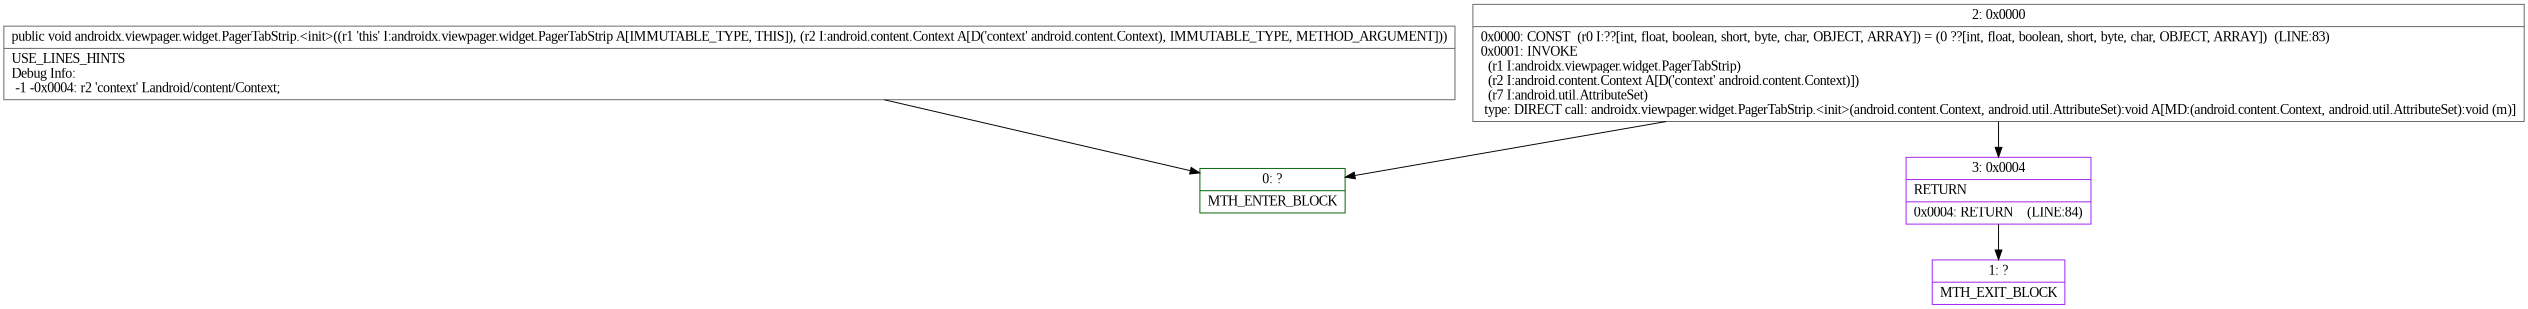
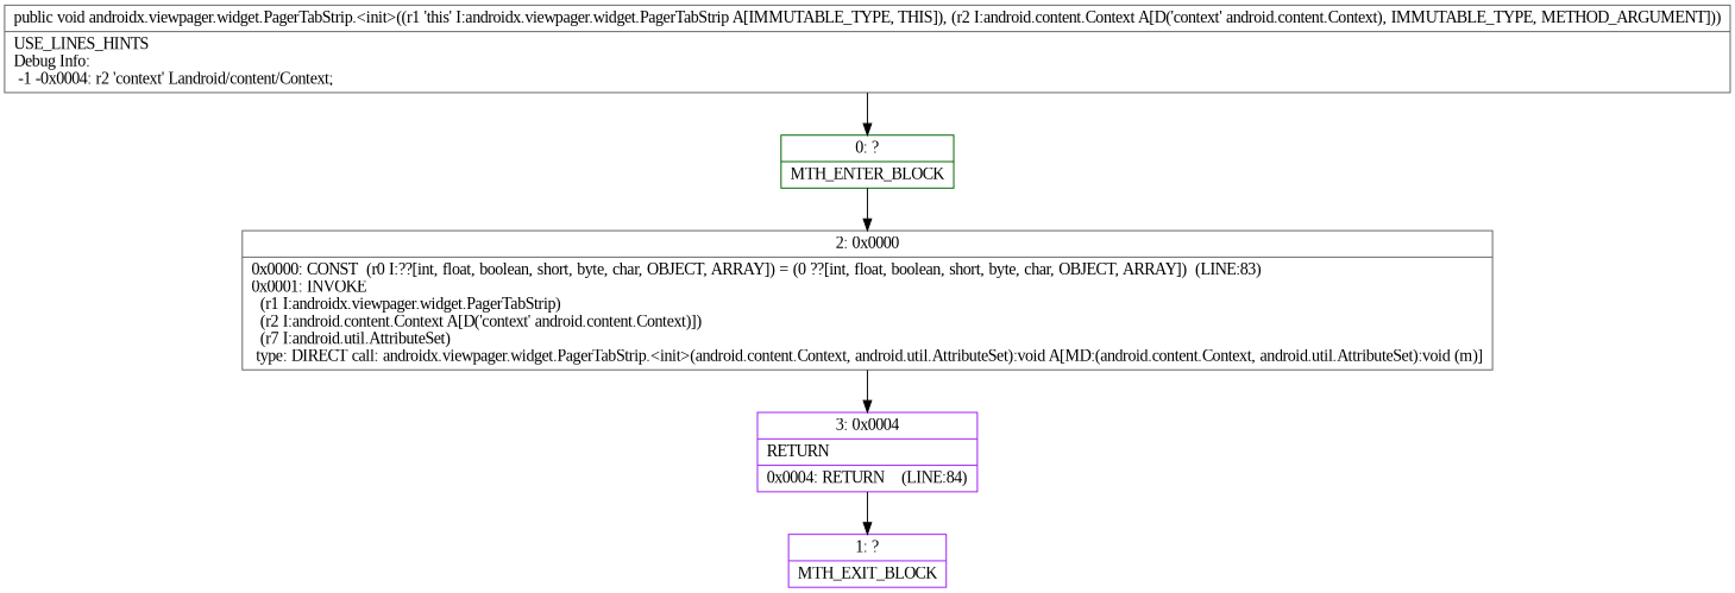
  digraph {
    fontname="Liberation Serif"
    node [color=gray40 fontname="Liberation Serif" shape=record]
    edge [fontname="Liberation Serif"]
    n1 [color=darkgreen label="{0\:\ ?|MTH_ENTER_BLOCK\l}"]
    n2 [label="{2\:\ 0x0000|0x0000: CONST  (r0 I:??[int, float, boolean, short, byte, char, OBJECT, ARRAY]) = (0 ??[int, float, boolean, short, byte, char, OBJECT, ARRAY])  (LINE:83)\l0x0001: INVOKE  \l  (r1 I:androidx.viewpager.widget.PagerTabStrip)\l  (r2 I:android.content.Context A[D('context' android.content.Context)])\l  (r7 I:android.util.AttributeSet)\l type: DIRECT call: androidx.viewpager.widget.PagerTabStrip.\<init\>(android.content.Context, android.util.AttributeSet):void A[MD:(android.content.Context, android.util.AttributeSet):void (m)]\l}"]
    n3 [color=purple label="{3\:\ 0x0004|RETURN\l|0x0004: RETURN    (LINE:84)\l}"]
    n4 [color=purple label="{1\:\ ?|MTH_EXIT_BLOCK\l}"]
    n5 [label="{public void androidx.viewpager.widget.PagerTabStrip.\<init\>((r1 'this' I:androidx.viewpager.widget.PagerTabStrip A[IMMUTABLE_TYPE, THIS]), (r2 I:android.content.Context A[D('context' android.content.Context), IMMUTABLE_TYPE, METHOD_ARGUMENT]))  | USE_LINES_HINTS\lDebug Info:\l  \-1 \-0x0004: r2 'context' Landroid\/content\/Context;\l}"]
-   n2 -> n1
+   n1 -> n2
    n2 -> n3
    n3 -> n4
    n5 -> n1
  }
